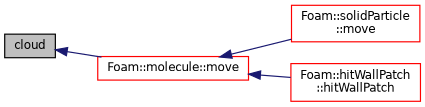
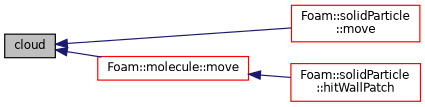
  digraph {
    rankdir=LR
    node [color=red fontname=Helvetica fontsize=10 shape=record]
    edge [color=midnightblue dir=back fontname=Helvetica fontsize=10 labelfontname=Helvetica labelfontsize=10 style=solid]
    n1 [color=black fillcolor=grey75 fontcolor=black height=0.2 label=cloud style=filled width=0.4]
    n2 [height=0.2 label="Foam::solidParticle\l::move" width=0.4]
    n3 [height=0.2 label="Foam::molecule::move" width=0.4]
-   n4 [height=0.2 label="Foam::hitWallPatch\l::hitWallPatch" width=0.4]
-   n3 -> n2
+   n4 [height=0.2 label="Foam::solidParticle\l::hitWallPatch" width=0.4]
+   n1 -> n2
    n1 -> n3
    n3 -> n4
  }
